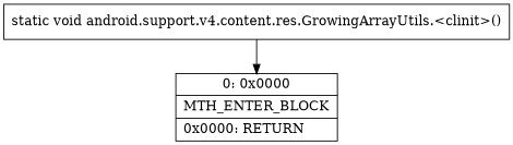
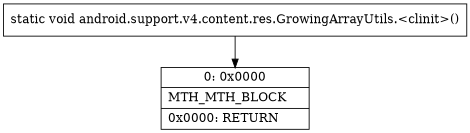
  digraph {
    node [shape=record]
-   n1 [label="{0\:\ 0x0000|MTH_ENTER_BLOCK\l|0x0000: RETURN   \l}"]
+   n1 [label="{0\:\ 0x0000|MTH_MTH_BLOCK\l|0x0000: RETURN   \l}"]
    n2 [label="{static void android.support.v4.content.res.GrowingArrayUtils.\<clinit\>() }"]
    n2 -> n1
  }
